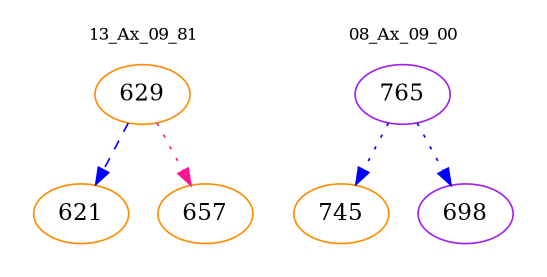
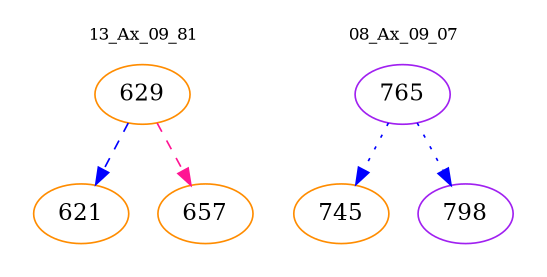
  digraph {
    node [color=darkorange]
    edge [color=blue style=dashed]
    n1 [label=629]
    n2 [label=621]
    n3 [label=657]
    n4 [color=purple label=765]
    n5 [label=745]
-   n6 [color=purple label=698]
+   n6 [color=purple label=798]
    subgraph cluster_1 {
      color=white
      fontsize=10
      label="13_Ax_09_81"
      n1
      n2
      n3
    }
    subgraph cluster_2 {
      color=white
      fontsize=10
-     label="08_Ax_09_00"
+     label="08_Ax_09_07"
      n4
      n5
      n6
    }
    n1 -> n2
-   n1 -> n3 [color=deeppink style=dotted]
+   n1 -> n3 [color=deeppink]
    n4 -> n5 [style=dotted]
    n4 -> n6 [style=dotted]
  }
